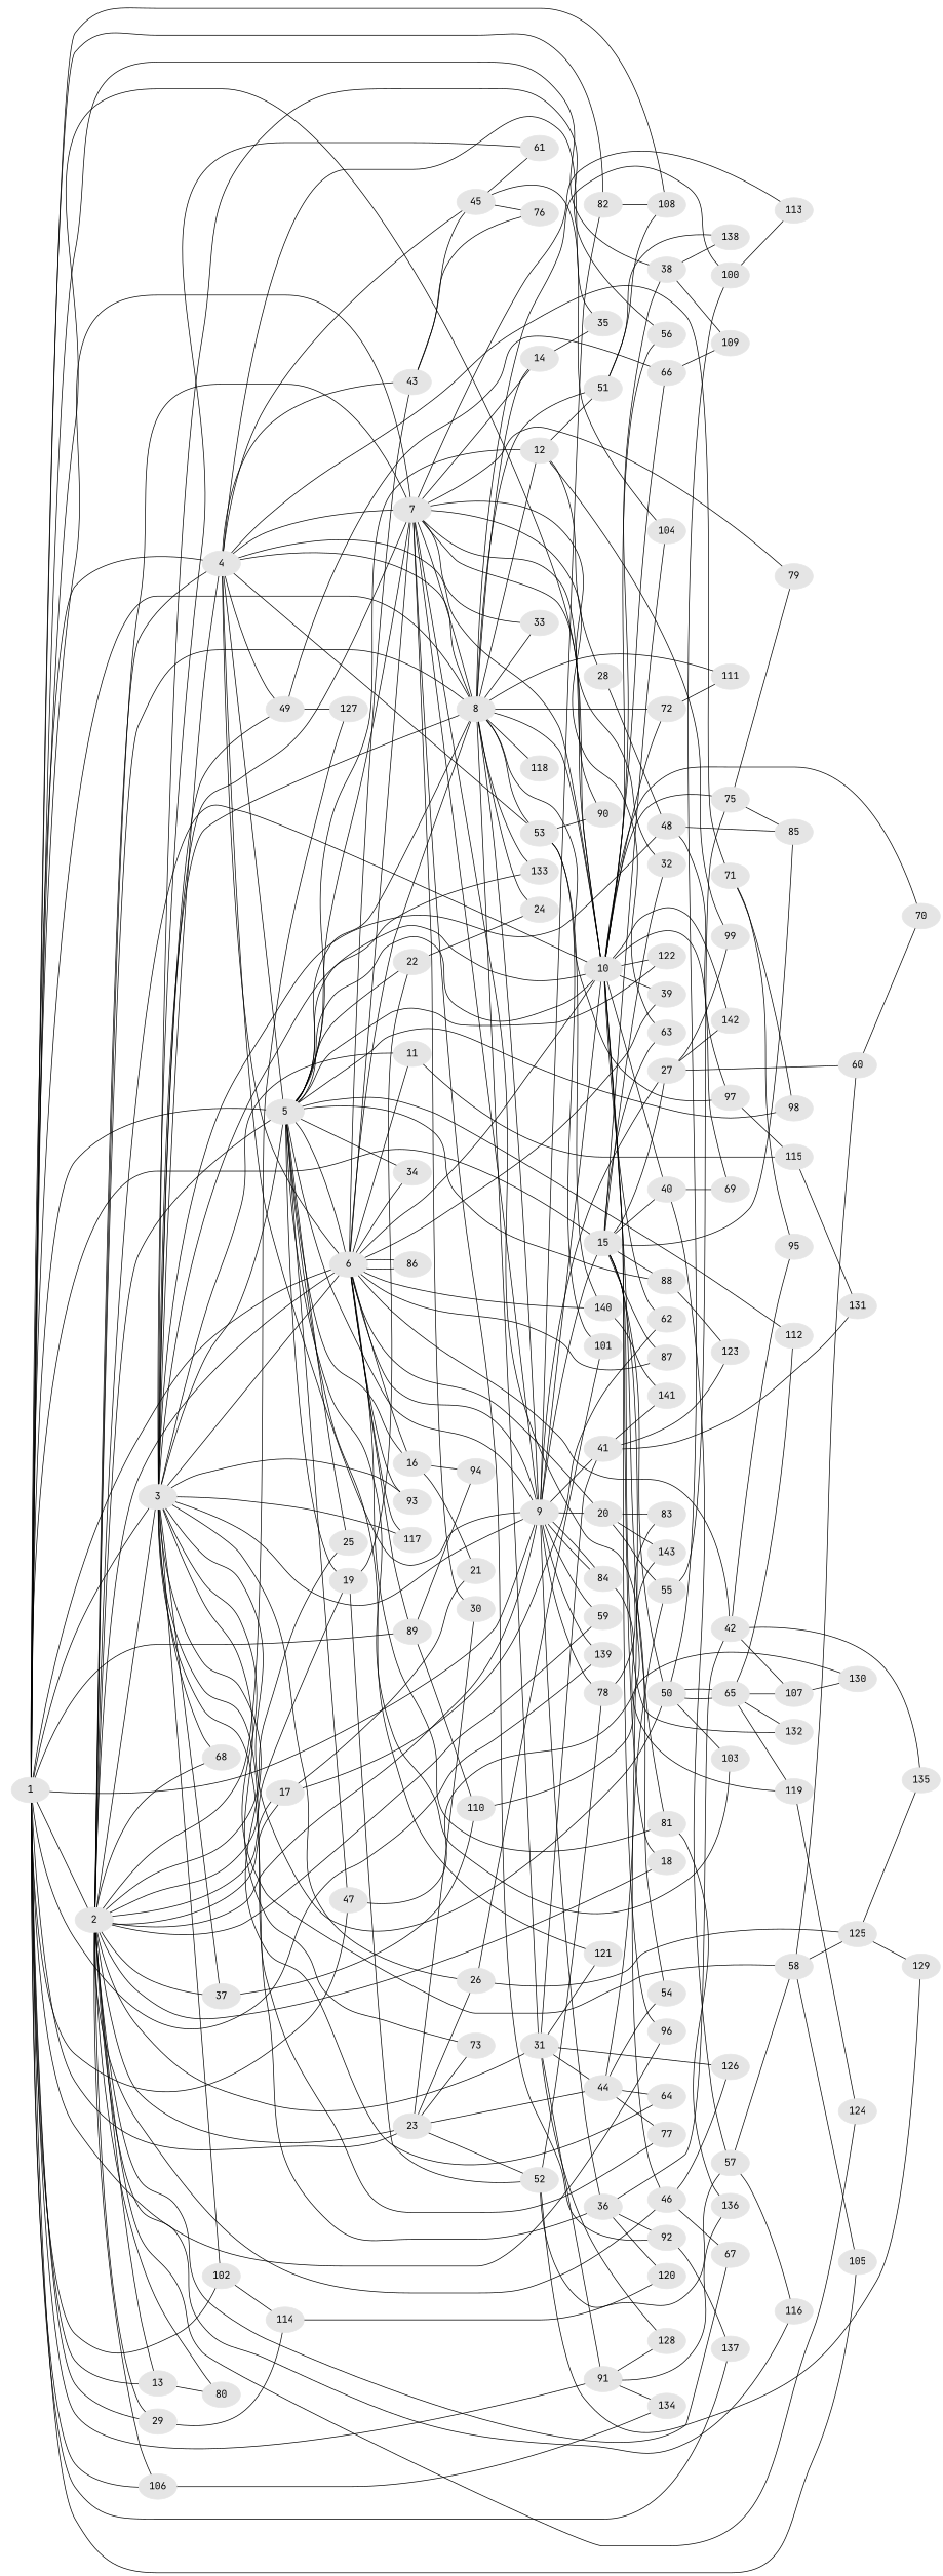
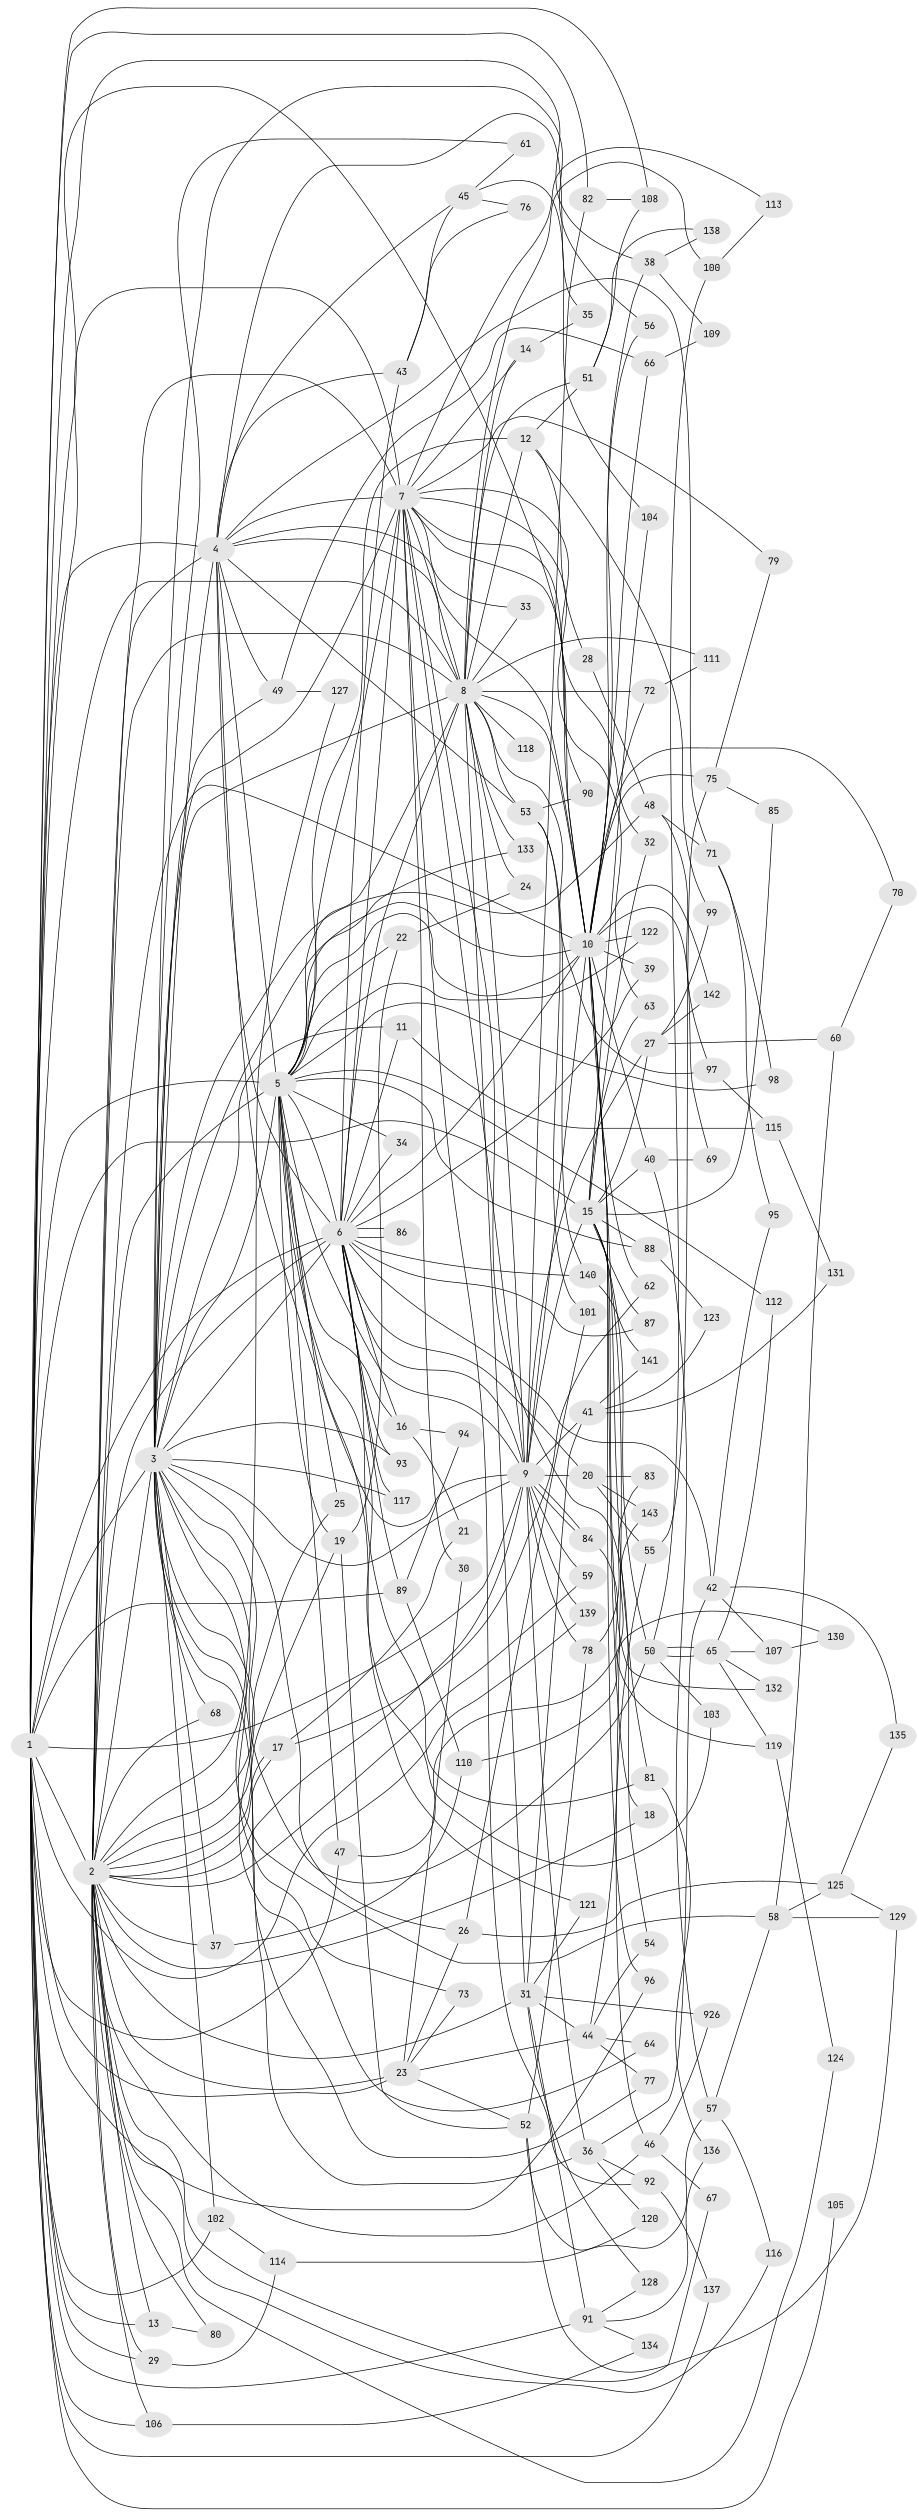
  graph {
    fontname="JetBrains Mono"
    rankdir=LR
    node [color=gray90 fontname="JetBrains Mono" style=filled]
    edge [fontname="JetBrains Mono"]
    1
    2
    3
    4
    5
    6
    7
    8
    9
    10
    13
    15
    23
    29
    38
    47
    82
    89
    91
    96
    102
    105
    106
    137
    139
    108
    17
    18
    19
    25
    31
    37
    46
    59
    67
    68
    80
    116
    124
    127
    11
    26
    36
    48
    49
    50
    56
    58
    61
    64
    73
    77
    93
    117
    35
    43
    45
    53
    71
    12
    16
    22
    34
    88
    98
    103
    112
    121
    122
    133
    20
    39
    42
    81
    86
    87
    140
    14
    30
    32
    33
    54
    63
    79
    90
    92
    113
    24
    51
    72
    97
    100
    111
    118
    27
    41
    78
    84
    40
    62
    66
    69
    70
    75
    142
    85
    104
    132
    52
    44
    28
    114
    109
    138
    143
    94
    110
    128
    136
    134
    21
-   126
+   126 [label=926]
    115
    101
    125
    120
    65
    60
    76
    95
    99
    123
    55
    83
    107
    135
    141
    131
    119
    57
    129
    130
    1 -- 2
    1 -- 3
    1 -- 4
    1 -- 5
    1 -- 6
    1 -- 7
    1 -- 8
    1 -- 9
    1 -- 10
    1 -- 13
    1 -- 15
    1 -- 23
    1 -- 29
    1 -- 38
    1 -- 47
    1 -- 82
    1 -- 89
    1 -- 91
    1 -- 96
    1 -- 102
    1 -- 105
    1 -- 106
    1 -- 137
    1 -- 139
    1 -- 108
    2 -- 3
    2 -- 4
    2 -- 5
    2 -- 6
    2 -- 7
    2 -- 8
    2 -- 9
    2 -- 10
    2 -- 13
    2 -- 23
    2 -- 29
    2 -- 106
    2 -- 17
    2 -- 17
    2 -- 18
    2 -- 19
    2 -- 25
    2 -- 31
    2 -- 37
    2 -- 46
    2 -- 59
    2 -- 67
    2 -- 68
    2 -- 80
    2 -- 116
    2 -- 124
    2 -- 127
    3 -- 4
    3 -- 5
    3 -- 6
    3 -- 7
    3 -- 8
    3 -- 9
    3 -- 10
    3 -- 102
    3 -- 37
    3 -- 68
    3 -- 11
    3 -- 26
    3 -- 36
    3 -- 48
    3 -- 49
    3 -- 50
    3 -- 56
    3 -- 58
    3 -- 61
    3 -- 64
    3 -- 73
    3 -- 77
    3 -- 93
    3 -- 117
    4 -- 5
    4 -- 6
    4 -- 7
    4 -- 8
    4 -- 9
    4 -- 10
    4 -- 49
    4 -- 35
    4 -- 43
    4 -- 45
    4 -- 53
    4 -- 71
    5 -- 6
    5 -- 7
    5 -- 8
    5 -- 9
    5 -- 10
    5 -- 47
    5 -- 19
    5 -- 25
    5 -- 12
    5 -- 16
    5 -- 22
    5 -- 34
    5 -- 88
    5 -- 98
    5 -- 103
    5 -- 112
    5 -- 121
    5 -- 122
    5 -- 133
    6 -- 7
    6 -- 8
    6 -- 9
    6 -- 10
    6 -- 89
    6 -- 11
    6 -- 93
    6 -- 117
    6 -- 43
    6 -- 16
    6 -- 34
    6 -- 20
    6 -- 39
    6 -- 42
    6 -- 81
    6 -- 86
    6 -- 86
    6 -- 87
    6 -- 140
    7 -- 8
    7 -- 9
    7 -- 10
    7 -- 14
    7 -- 30
    7 -- 32
    7 -- 33
    7 -- 54
    7 -- 63
    7 -- 79
    7 -- 90
    7 -- 92
    7 -- 113
    8 -- 9
    8 -- 10
    8 -- 31
    8 -- 53
    8 -- 12
    8 -- 133
    8 -- 14
    8 -- 33
    8 -- 24
    8 -- 51
    8 -- 72
    8 -- 97
    8 -- 100
    8 -- 111
    8 -- 118
    9 -- 10
    9 -- 15
    9 -- 82
    9 -- 139
    9 -- 59
    9 -- 36
    9 -- 20
    9 -- 27
    9 -- 41
    9 -- 78
    9 -- 84
    9 -- 84
    10 -- 38
    10 -- 96
    10 -- 18
    10 -- 56
    10 -- 122
    10 -- 39
    10 -- 81
    10 -- 72
    10 -- 40
    10 -- 62
    10 -- 66
    10 -- 69
    10 -- 70
    10 -- 75
    10 -- 142
    13 -- 80
    15 -- 46
    15 -- 50
    15 -- 88
    15 -- 87
    15 -- 32
    15 -- 63
    15 -- 27
    15 -- 40
    15 -- 85
    15 -- 104
    15 -- 132
    23 -- 26
    23 -- 73
    23 -- 30
    23 -- 52
    23 -- 44
    29 -- 114
    38 -- 109
    38 -- 138
    47 -- 143
    82 -- 108
    89 -- 94
    89 -- 110
    91 -- 128
    91 -- 136
    91 -- 134
    102 -- 114
    106 -- 134
    17 -- 62
    17 -- 21
    19 -- 22
    19 -- 52
    31 -- 91
    31 -- 121
    31 -- 41
    31 -- 44
    31 -- 128
    31 -- 126
    37 -- 110
    46 -- 67
    46 -- 126
    11 -- 115
    26 -- 101
    26 -- 125
    36 -- 42
    36 -- 92
    36 -- 120
-   48 -- 85
+   48 -- 71
    48 -- 97
    49 -- 127
    49 -- 66
    50 -- 103
    50 -- 100
    50 -- 65
    50 -- 65
-   58 -- 105
+   58 -- 129
    58 -- 125
    58 -- 60
    43 -- 45
    43 -- 76
    45 -- 61
    45 -- 104
    45 -- 76
    53 -- 140
    53 -- 90
    53 -- 101
    71 -- 98
    71 -- 95
    12 -- 51
    12 -- 28
    12 -- 99
    16 -- 94
    16 -- 21
    22 -- 24
    88 -- 123
    20 -- 143
    20 -- 55
    20 -- 83
    42 -- 95
    42 -- 107
    42 -- 135
    81 -- 136
    140 -- 141
    14 -- 35
    92 -- 137
    51 -- 108
    51 -- 138
    72 -- 111
    97 -- 115
    100 -- 113
    27 -- 142
    27 -- 60
    27 -- 99
    41 -- 123
    41 -- 141
    41 -- 131
    78 -- 83
    84 -- 119
    40 -- 69
    40 -- 57
    66 -- 109
    75 -- 79
    75 -- 85
    52 -- 78
    52 -- 57
    52 -- 129
    44 -- 64
    44 -- 77
    44 -- 54
    44 -- 55
    28 -- 48
    114 -- 120
    110 -- 130
    115 -- 131
    125 -- 135
    125 -- 129
    65 -- 112
    65 -- 132
    65 -- 107
    65 -- 119
    60 -- 70
    55 -- 75
    107 -- 130
    119 -- 124
    57 -- 116
    57 -- 58
  }
